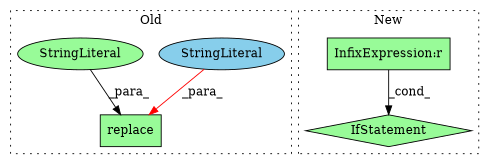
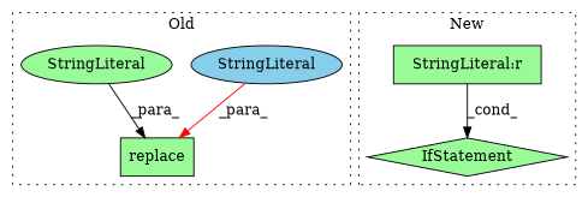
  digraph {
    node [a=45 fillcolor=palegreen l=6 shape=box style=filled]
    edge [color=black]
    n1 [a=32 l="8,1" label=replace s="3968,3989"]
    n2 [fillcolor=skyblue label=StringLiteral s=3976 shape=ellipse]
    n3 [label=StringLiteral s=3983 shape=ellipse]
    n4 [a=25 l="4,2" label=IfStatement s="3894,3918" shape=diamond]
-   n5 [a=27 l=4 label="InfixExpression:r" s=3910]
+   n5 [a=27 l=4 label="StringLiteral:r" s=3910]
    subgraph cluster_1 {
      label=Old
      style=dotted
      n1
      n2
      n3
    }
    subgraph cluster_2 {
      label=New
      style=dotted
      n4
      n5
    }
    n2 -> n1 [color=red label=_para_]
    n3 -> n1 [label=_para_]
    n5 -> n4 [label=_cond_]
  }
